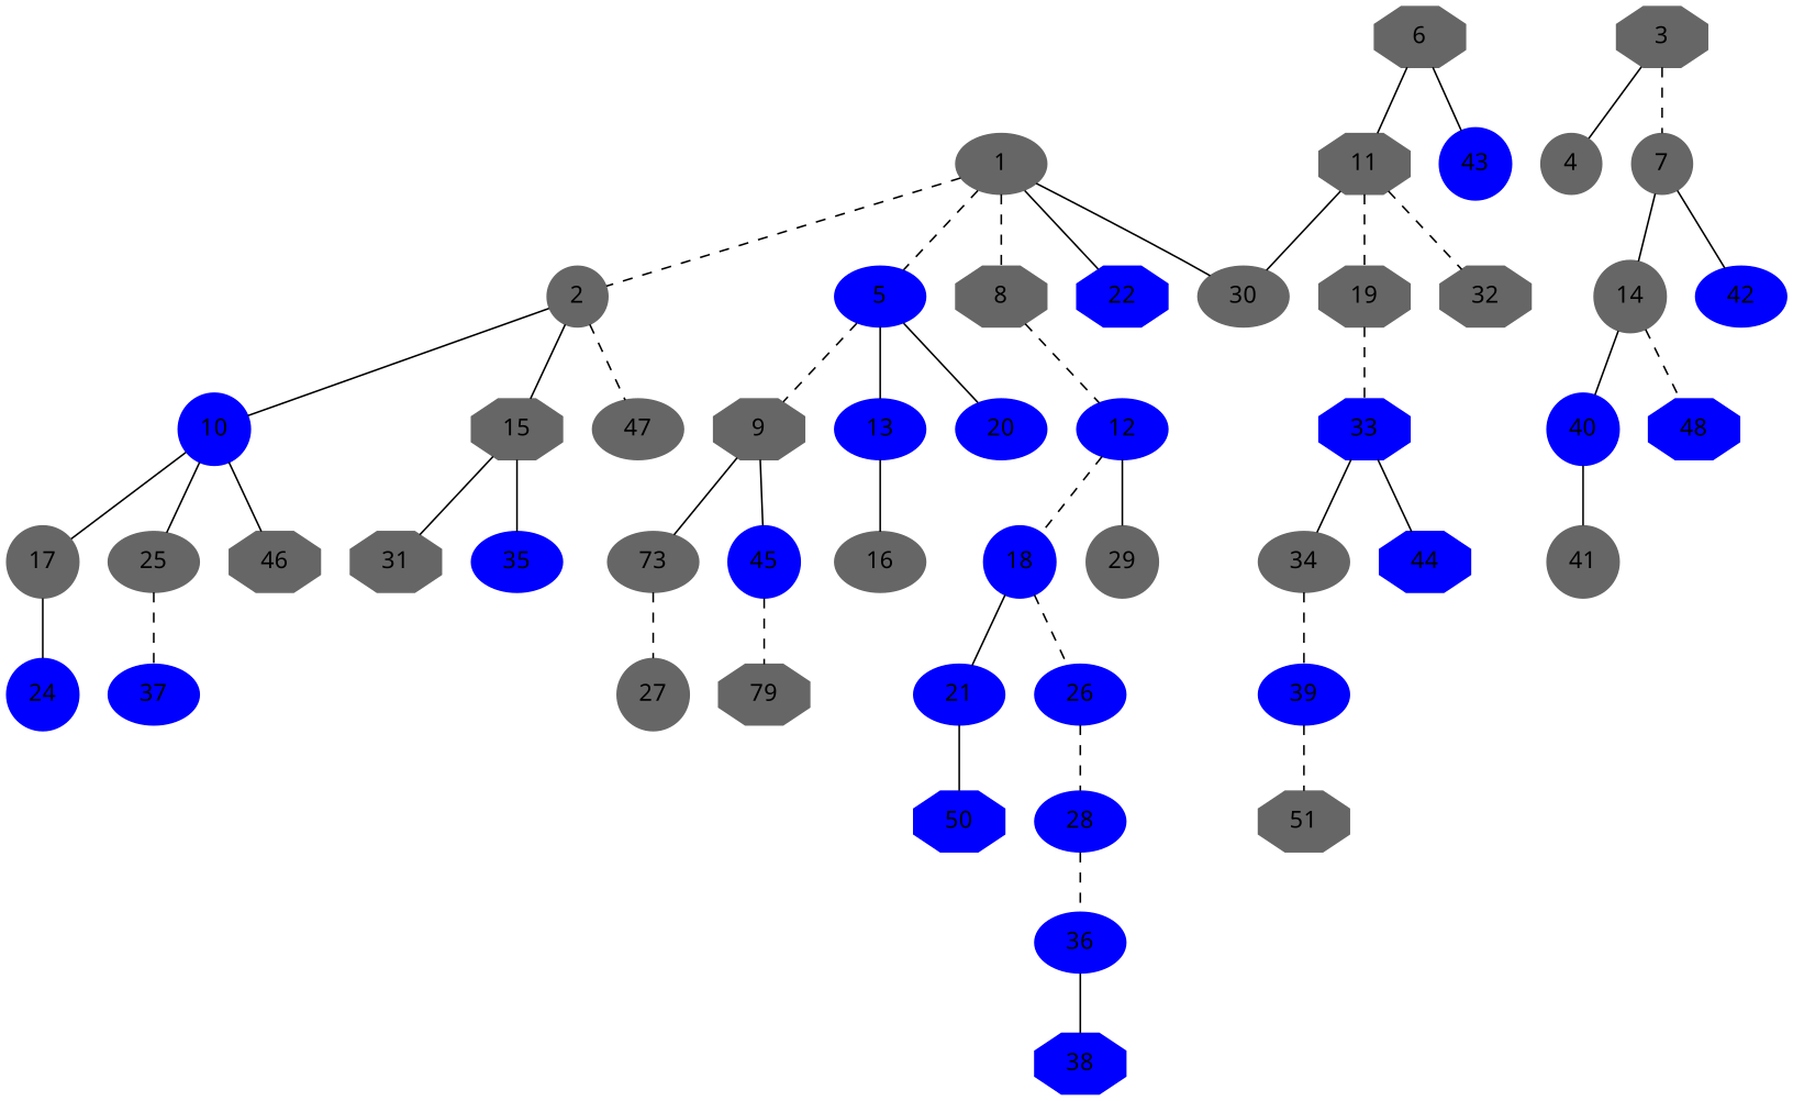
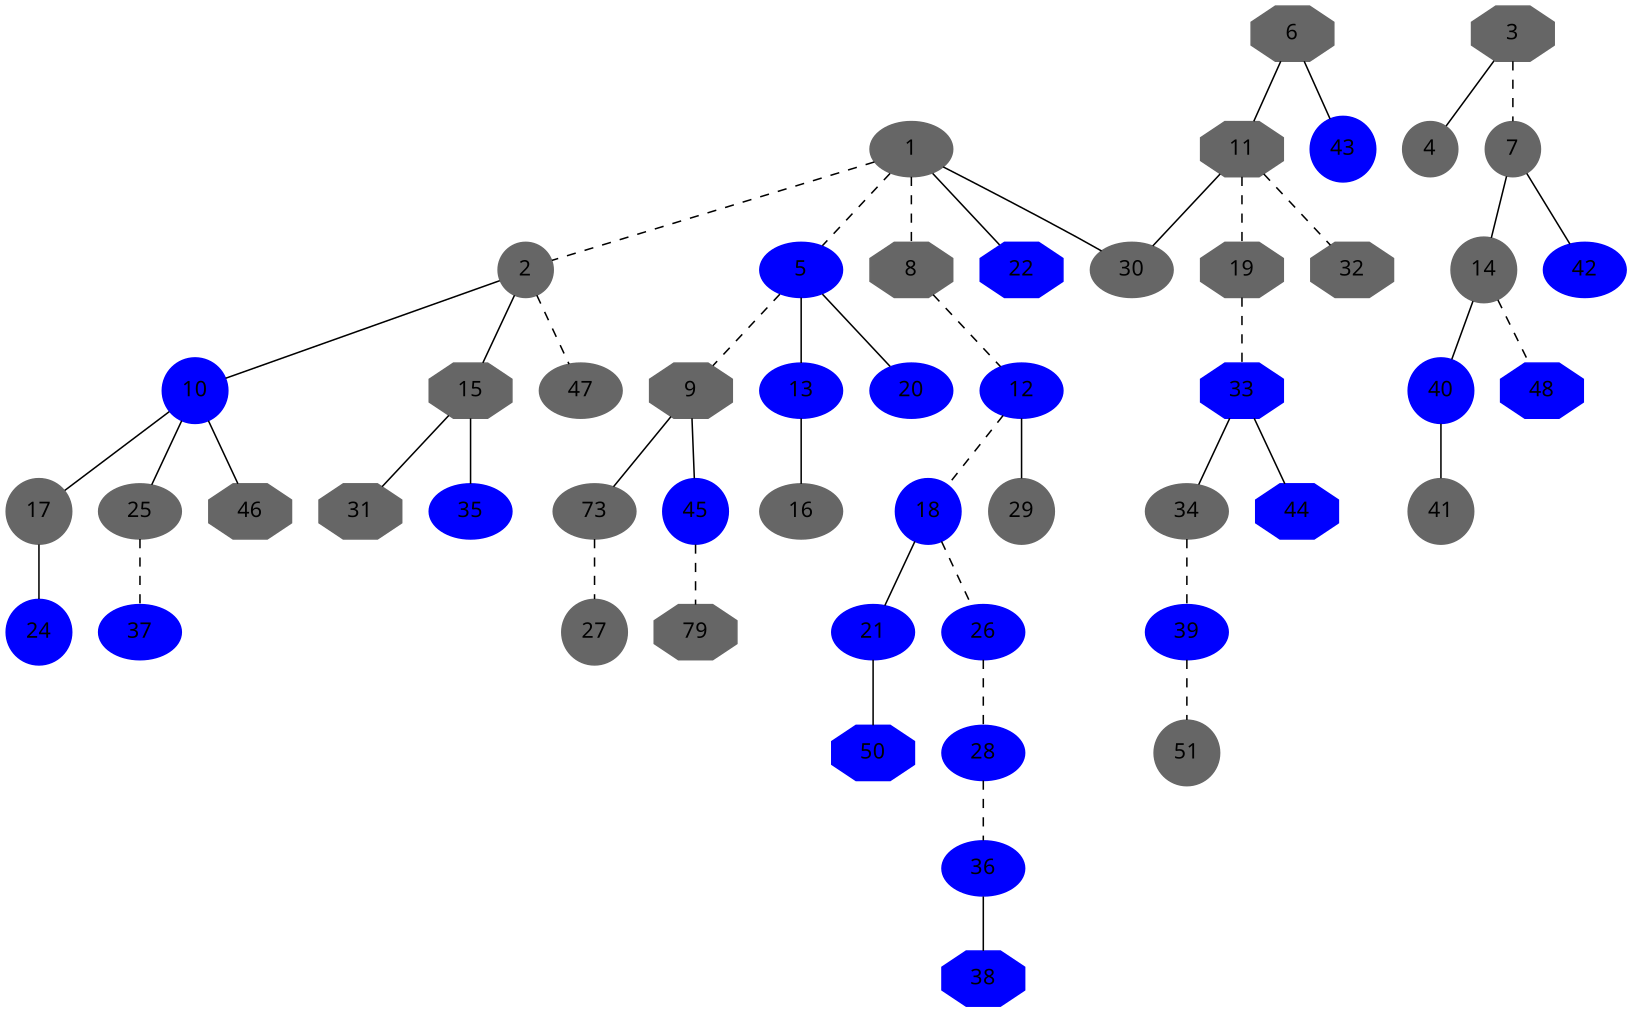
  graph {
    fontname="Noto Sans"
    node [color=gray40 fontname="Noto Sans" shape=ellipse style=filled]
    edge [fontname="Noto Sans" style=solid weight=1.0]
    2 [shape=circle]
    1
    5 [color=blue]
    8 [shape=octagon]
    22 [color=blue shape=octagon]
    30
    10 [color=blue shape=circle]
    15 [shape=octagon]
    47
    9 [shape=octagon]
    13 [color=blue]
    20 [color=blue]
    6 [shape=octagon]
    11 [shape=octagon]
    43 [color=blue shape=circle]
    12 [color=blue]
    3 [shape=octagon]
    4 [shape=circle]
    7 [shape=circle]
    17 [shape=circle]
    25
    46 [shape=octagon]
    31 [shape=octagon]
    35 [color=blue]
    14 [shape=circle]
    42 [color=blue]
    n27 [label=73]
    45 [color=blue shape=circle]
    16
    19 [shape=octagon]
    32 [shape=octagon]
    40 [color=blue shape=circle]
    48 [color=blue shape=octagon]
    18 [color=blue shape=circle]
    29 [shape=circle]
    27 [shape=circle]
    n37 [label=79 shape=octagon]
    24 [color=blue shape=circle]
    37 [color=blue]
    33 [color=blue shape=octagon]
    21 [color=blue]
    26 [color=blue]
    41 [shape=circle]
    50 [color=blue shape=octagon]
    28 [color=blue]
    34
    44 [color=blue shape=octagon]
    36 [color=blue]
    38 [color=blue shape=octagon]
    39 [color=blue]
-   51 [shape=octagon]
+   51 [shape=circle]
    2 -- 10
    2 -- 15
    2 -- 47 [style=dashed]
    1 -- 2 [style=dashed]
    1 -- 5 [style=dashed]
    1 -- 8 [style=dashed]
    1 -- 22
    1 -- 30
    5 -- 9 [style=dashed]
    5 -- 13
    5 -- 20
    8 -- 12 [style=dashed]
    10 -- 17
    10 -- 25
    10 -- 46
    15 -- 31
    15 -- 35 [weight=3.0]
    9 -- n27
    9 -- 45
    13 -- 16
    6 -- 11
    6 -- 43
    11 -- 30
    11 -- 19 [style=dashed]
    11 -- 32 [style=dashed]
    12 -- 18 [style=dashed]
    12 -- 29 [weight=2.0]
    3 -- 4
    3 -- 7 [style=dashed weight=2.0]
    7 -- 14
    7 -- 42
    17 -- 24
    25 -- 37 [style=dashed]
    14 -- 40
    14 -- 48 [style=dashed]
    n27 -- 27 [style=dashed weight=2.0]
    45 -- n37 [style=dashed]
    19 -- 33 [style=dashed]
    40 -- 41
    18 -- 21
    18 -- 26 [style=dashed]
    33 -- 34
    33 -- 44
    21 -- 50
    26 -- 28 [style=dashed]
    28 -- 36 [style=dashed]
    34 -- 39 [style=dashed]
    36 -- 38
    39 -- 51 [style=dashed]
  }
